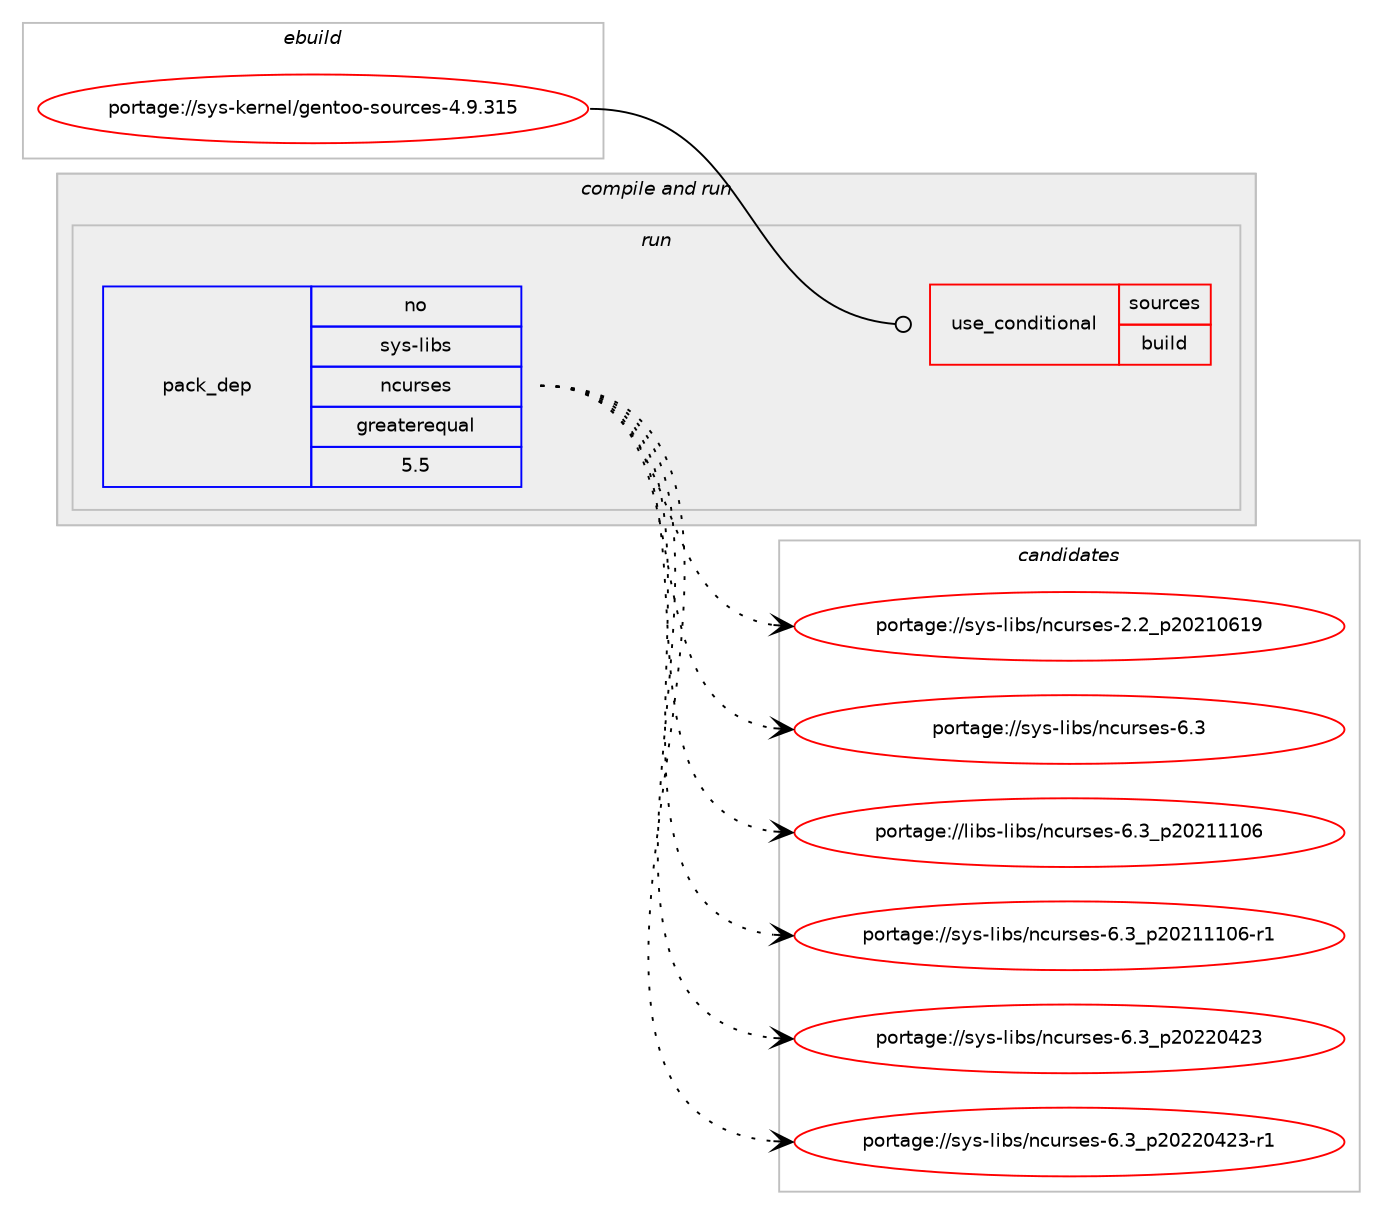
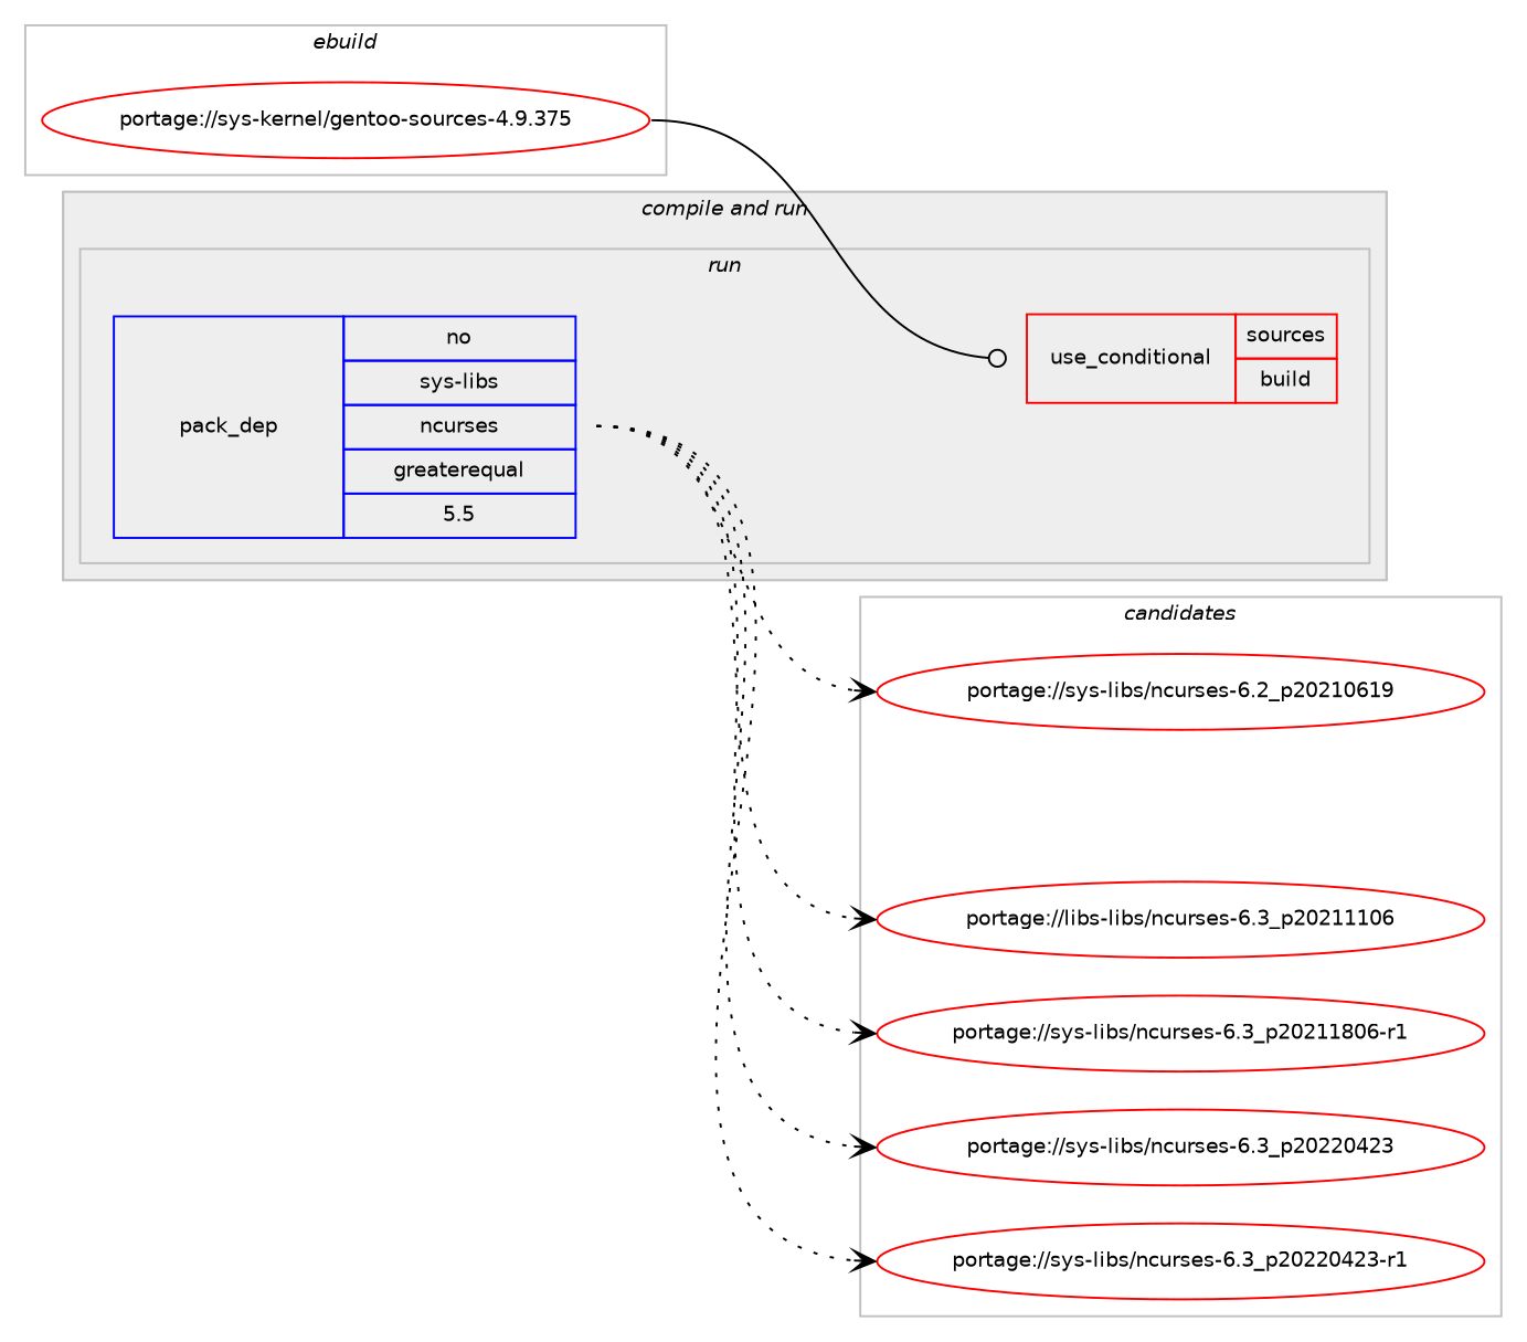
  digraph {
    compound=true
    concentrate=true
    fontname=Helvetica
    fontsize=10
    newrank=true
    rankdir=LR
    ranksep=1.5
    node [color=red fontname=Helvetica fontsize=10]
    edge [arrowhead=vee headport=w style=dotted tailport=e weight=100]
-   n1 [label="portage://sys-kernel/gentoo-sources-4.9.315" width=4]
+   n1 [label="portage://sys-kernel/gentoo-sources-4.9.375" width=4]
    n2 [color=blue label=<<TABLE BORDER="0" CELLBORDER="1" CELLSPACING="0" CELLPADDING="4" WIDTH="220"><TR><TD ROWSPAN="6" CELLPADDING="30">pack_dep</TD></TR><TR><TD WIDTH="110">no</TD></TR><TR><TD>sys-libs</TD></TR><TR><TD>ncurses</TD></TR><TR><TD>greaterequal</TD></TR><TR><TD>5.5</TD></TR></TABLE>> shape=none]
    n3 [label=<<TABLE BORDER="0" CELLBORDER="1" CELLSPACING="0" CELLPADDING="4"><TR><TD ROWSPAN="3" CELLPADDING="10">use_conditional</TD></TR><TR><TD>sources</TD></TR><TR><TD>build</TD></TR></TABLE>> shape=none]
-   n4 [label="portage://sys-libs/ncurses-2.2_p20210619" width=4]
-   n5 [label="portage://sys-libs/ncurses-6.3" width=4]
+   n4 [label="portage://sys-libs/ncurses-6.2_p20210619" width=4]
    n6 [label="portage://libs-libs/ncurses-6.3_p20211106" width=4]
-   n7 [label="portage://sys-libs/ncurses-6.3_p20211106-r1" width=4]
+   n7 [label="portage://sys-libs/ncurses-6.3_p20211806-r1" width=4]
    n8 [label="portage://sys-libs/ncurses-6.3_p20220423" width=4]
    n9 [label="portage://sys-libs/ncurses-6.3_p20220423-r1" width=4]
    subgraph cluster_1 {
      color=gray
      label=<<i>ebuild</i>>
      rank=same
      n1
    }
    subgraph cluster_2 {
      color=gray
      label=<<i>dependencies</i>>
      subgraph cluster_3 {
        color=gray
        fillcolor="#eeeeee"
        label=<<i>compile</i>>
        style=filled
      }
      subgraph cluster_4 {
        color=gray
        fillcolor="#eeeeee"
        label=<<i>compile and run</i>>
        style=filled
      }
      subgraph cluster_5 {
        color=gray
        fillcolor="#eeeeee"
        label=<<i>run</i>>
        style=filled
        subgraph sub_6 {
          color=gray
          fillcolor="#eeeeee"
          label=<<i>run</i>>
          style=filled
          n3
          subgraph sub_7 {
            color=gray
            fillcolor="#eeeeee"
            label=<<i>run</i>>
            style=filled
            n2
          }
        }
      }
    }
    subgraph cluster_8 {
      color=gray
      label=<<i>candidates</i>>
      rank=same
      subgraph sub_9 {
        color=black
        label=<<i>candidates</i>>
        nodesep=1
        rank=same
        n4
-       n5
        n6
        n7
        n8
        n9
      }
    }
    n1 -> n3 [arrowhead=odot style=solid weight=20]
    n2 -> n4
-   n2 -> n5
    n2 -> n6
    n2 -> n7
    n2 -> n8
    n2 -> n9
  }
